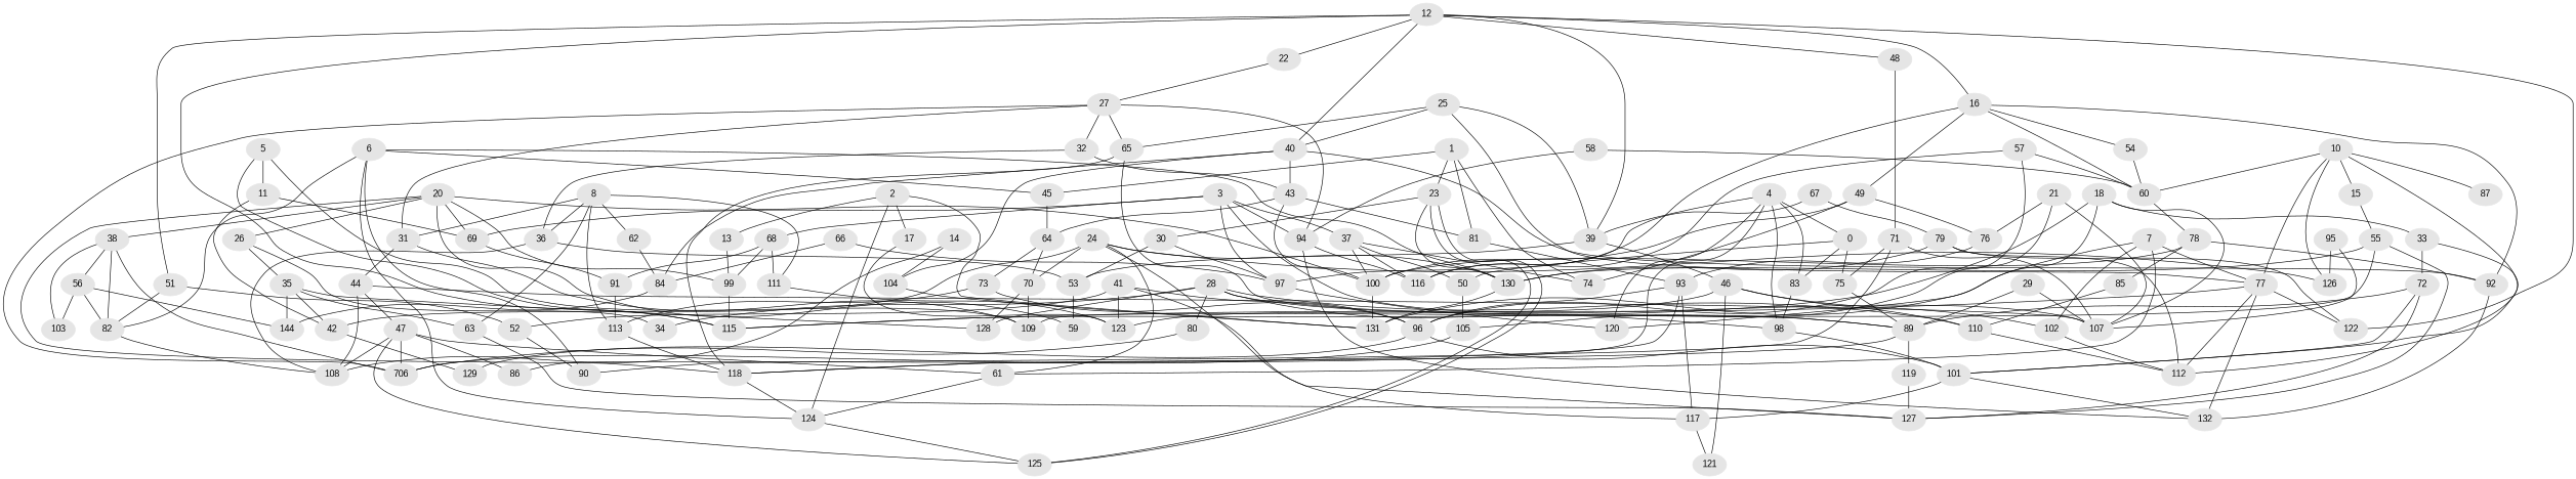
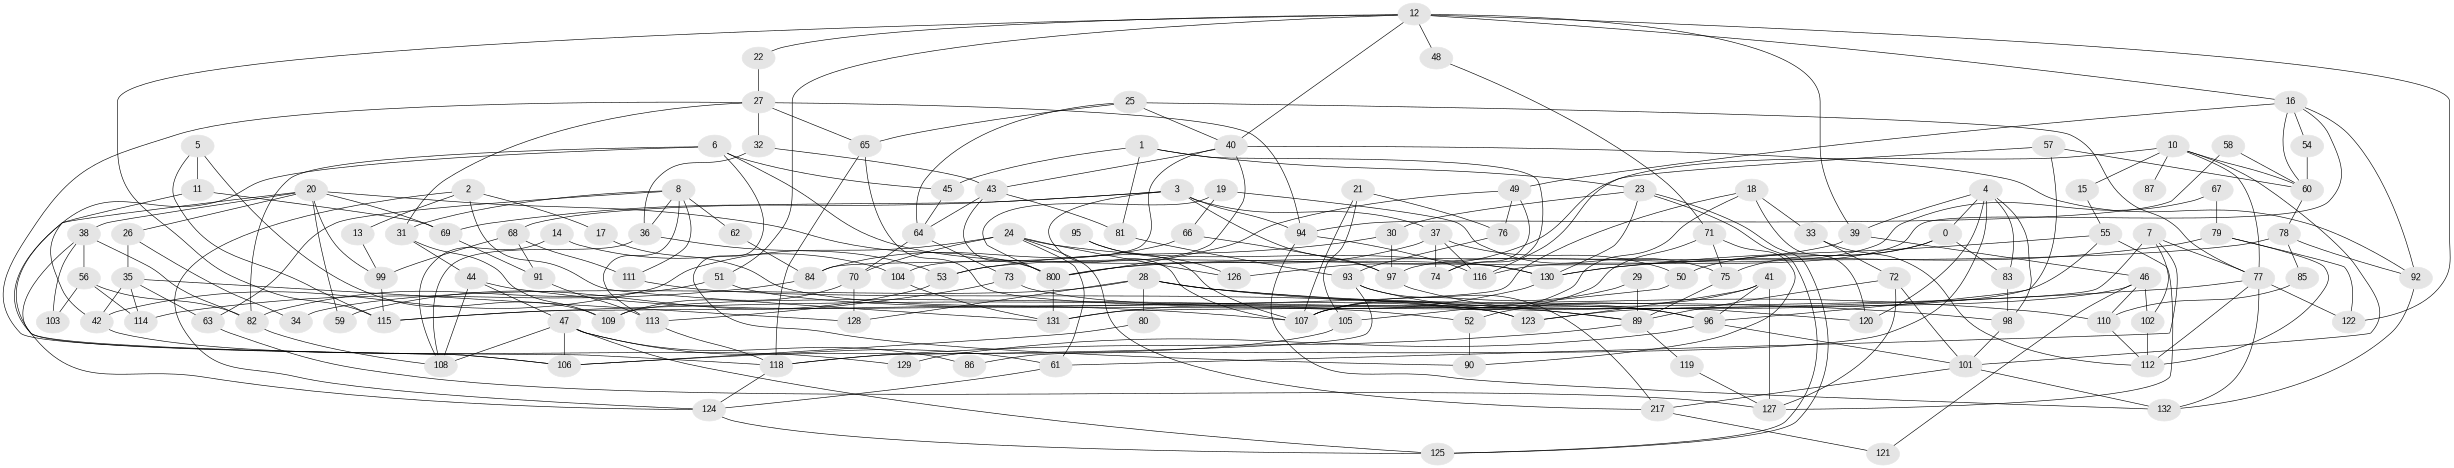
  graph {
    fontname="Liberation Sans"
    node [color=gray90 fontname="Liberation Sans" style=filled]
    edge [fontname="Liberation Sans"]
    1
    23
    45
    74
    81
    130
    30
    125
    64
    93
    2
    13
    17
    124
    131
    99
    123
    3
    37
    68
    69
    94
    97
    107
    50
    116
-   100
+   100 [label=800]
    111
    91
    132
    120
    n32 [label=0]
    4
    39
    83
    86
    98
    75
    53
    46
    101
    5
    11
    109
    115
    42
    6
    82
    90
    108
    7
    61
    77
    102
    122
    112
    8
    31
    36
    62
    63
    113
    44
    84
    127
    118
    105
    89
    10
    15
    60
    87
    126
    55
    78
-   117
+   117 [label=217]
    129
    12
    16
    22
    40
    48
    51
    49
    54
    92
    27
    104
    43
    71
    52
    14
    76
    18
    33
    72
+   19
    66
    20
    26
    38
    59
    34
    35
-   106 [label=706]
+   106
    56
    103
    21
    65
    32
    24
    70
    128
    121
    25
-   114 [label=144]
+   114
    28
    80
    110
    119
    29
    47
    41
    96
    73
    57
    58
    85
    67
    79
    95
    1 -- 23
    1 -- 45
    1 -- 74
    1 -- 81
    23 -- 130
    23 -- 30
    23 -- 125
    23 -- 125
    45 -- 64
    81 -- 93
    130 -- 131
    30 -- 97
    30 -- 53
    64 -- 70
    64 -- 73
    93 -- 118
    93 -- 117
    93 -- 96
    2 -- 13
    2 -- 17
    2 -- 124
    2 -- 131
    13 -- 99
    17 -- 123
    124 -- 125
    99 -- 115
    3 -- 37
    3 -- 68
    3 -- 69
    3 -- 94
    3 -- 97
    3 -- 107
    37 -- 74
    37 -- 50
    37 -- 116
    37 -- 100
    68 -- 99
    68 -- 111
    68 -- 91
    69 -- 91
    94 -- 116
    94 -- 132
    97 -- 120
    50 -- 105
    100 -- 131
    111 -- 123
    91 -- 113
    n32 -- 50
    n32 -- 83
    n32 -- 75
    4 -- 120
    4 -- n32
    4 -- 39
    4 -- 83
    4 -- 86
    4 -- 98
    39 -- 53
    39 -- 46
    83 -- 98
    98 -- 101
    75 -- 89
    53 -- 59
    46 -- 123
    46 -- 102
    46 -- 121
    46 -- 110
    101 -- 132
    101 -- 117
    5 -- 11
    5 -- 109
    5 -- 115
    11 -- 69
    11 -- 42
    42 -- 129
    6 -- 45
    6 -- 130
    6 -- 124
    6 -- 82
    6 -- 90
    82 -- 108
    7 -- 131
    7 -- 61
    7 -- 77
    7 -- 102
    61 -- 124
    77 -- 132
    77 -- 115
    77 -- 122
    77 -- 112
    102 -- 112
    8 -- 111
    8 -- 31
    8 -- 36
    8 -- 62
    8 -- 63
    8 -- 113
    31 -- 109
    31 -- 44
    36 -- 53
    36 -- 108
    62 -- 84
    63 -- 127
    113 -- 118
    44 -- 107
    44 -- 108
    44 -- 47
    84 -- 114
    118 -- 124
    105 -- 106
    89 -- 118
    89 -- 119
    10 -- 101
    10 -- 77
    10 -- 15
    10 -- 60
    10 -- 87
    10 -- 126
    15 -- 55
    60 -- 78
    55 -- 130
    55 -- 109
    55 -- 127
    78 -- 100
    78 -- 92
    78 -- 85
    117 -- 121
    12 -- 39
    12 -- 115
    12 -- 122
    12 -- 16
    12 -- 22
    12 -- 40
    12 -- 48
    12 -- 51
    16 -- 116
    16 -- 60
    16 -- 49
    16 -- 54
    16 -- 92
    22 -- 27
    40 -- 84
    40 -- 92
    40 -- 104
    40 -- 43
    48 -- 71
    51 -- 82
    51 -- 52
    49 -- 74
    49 -- 100
    49 -- 76
    54 -- 60
    92 -- 132
    27 -- 94
    27 -- 31
    27 -- 106
    27 -- 65
    27 -- 32
    104 -- 131
    43 -- 81
    43 -- 64
    43 -- 100
    71 -- 107
    71 -- 75
    71 -- 90
    52 -- 90
    14 -- 108
    14 -- 104
    76 -- 93
    18 -- 107
    18 -- 120
    18 -- 115
    18 -- 33
    33 -- 112
    33 -- 72
    72 -- 101
    72 -- 127
    72 -- 89
+   19 -- 100
+   19 -- 75
+   19 -- 66
    66 -- 97
    66 -- 84
    20 -- 99
    20 -- 69
    20 -- 100
    20 -- 118
    20 -- 26
    20 -- 38
    20 -- 59
    26 -- 34
    26 -- 35
    38 -- 82
    38 -- 106
    38 -- 56
    38 -- 103
    35 -- 42
    35 -- 63
    35 -- 128
    35 -- 114
    56 -- 82
    56 -- 103
    56 -- 114
    21 -- 107
    21 -- 105
    21 -- 76
    65 -- 118
    65 -- 89
    32 -- 36
    32 -- 43
    24 -- 130
    24 -- 42
    24 -- 61
    24 -- 126
    24 -- 117
    24 -- 70
    70 -- 109
    70 -- 128
-   25 -- 39
+   25 -- 64
    25 -- 77
    25 -- 40
    25 -- 65
    28 -- 98
    28 -- 89
    28 -- 34
    28 -- 128
    28 -- 80
    28 -- 110
    80 -- 106
    110 -- 112
    119 -- 127
    29 -- 107
    29 -- 89
    47 -- 125
    47 -- 86
    47 -- 108
    47 -- 61
    47 -- 106
    41 -- 123
    41 -- 127
    41 -- 52
    41 -- 96
    96 -- 101
    96 -- 129
    73 -- 113
    73 -- 96
    57 -- 116
    57 -- 60
    57 -- 96
    58 -- 94
    58 -- 60
    85 -- 110
    67 -- 97
    67 -- 79
    79 -- 130
    79 -- 122
    79 -- 112
    95 -- 107
    95 -- 126
  }
